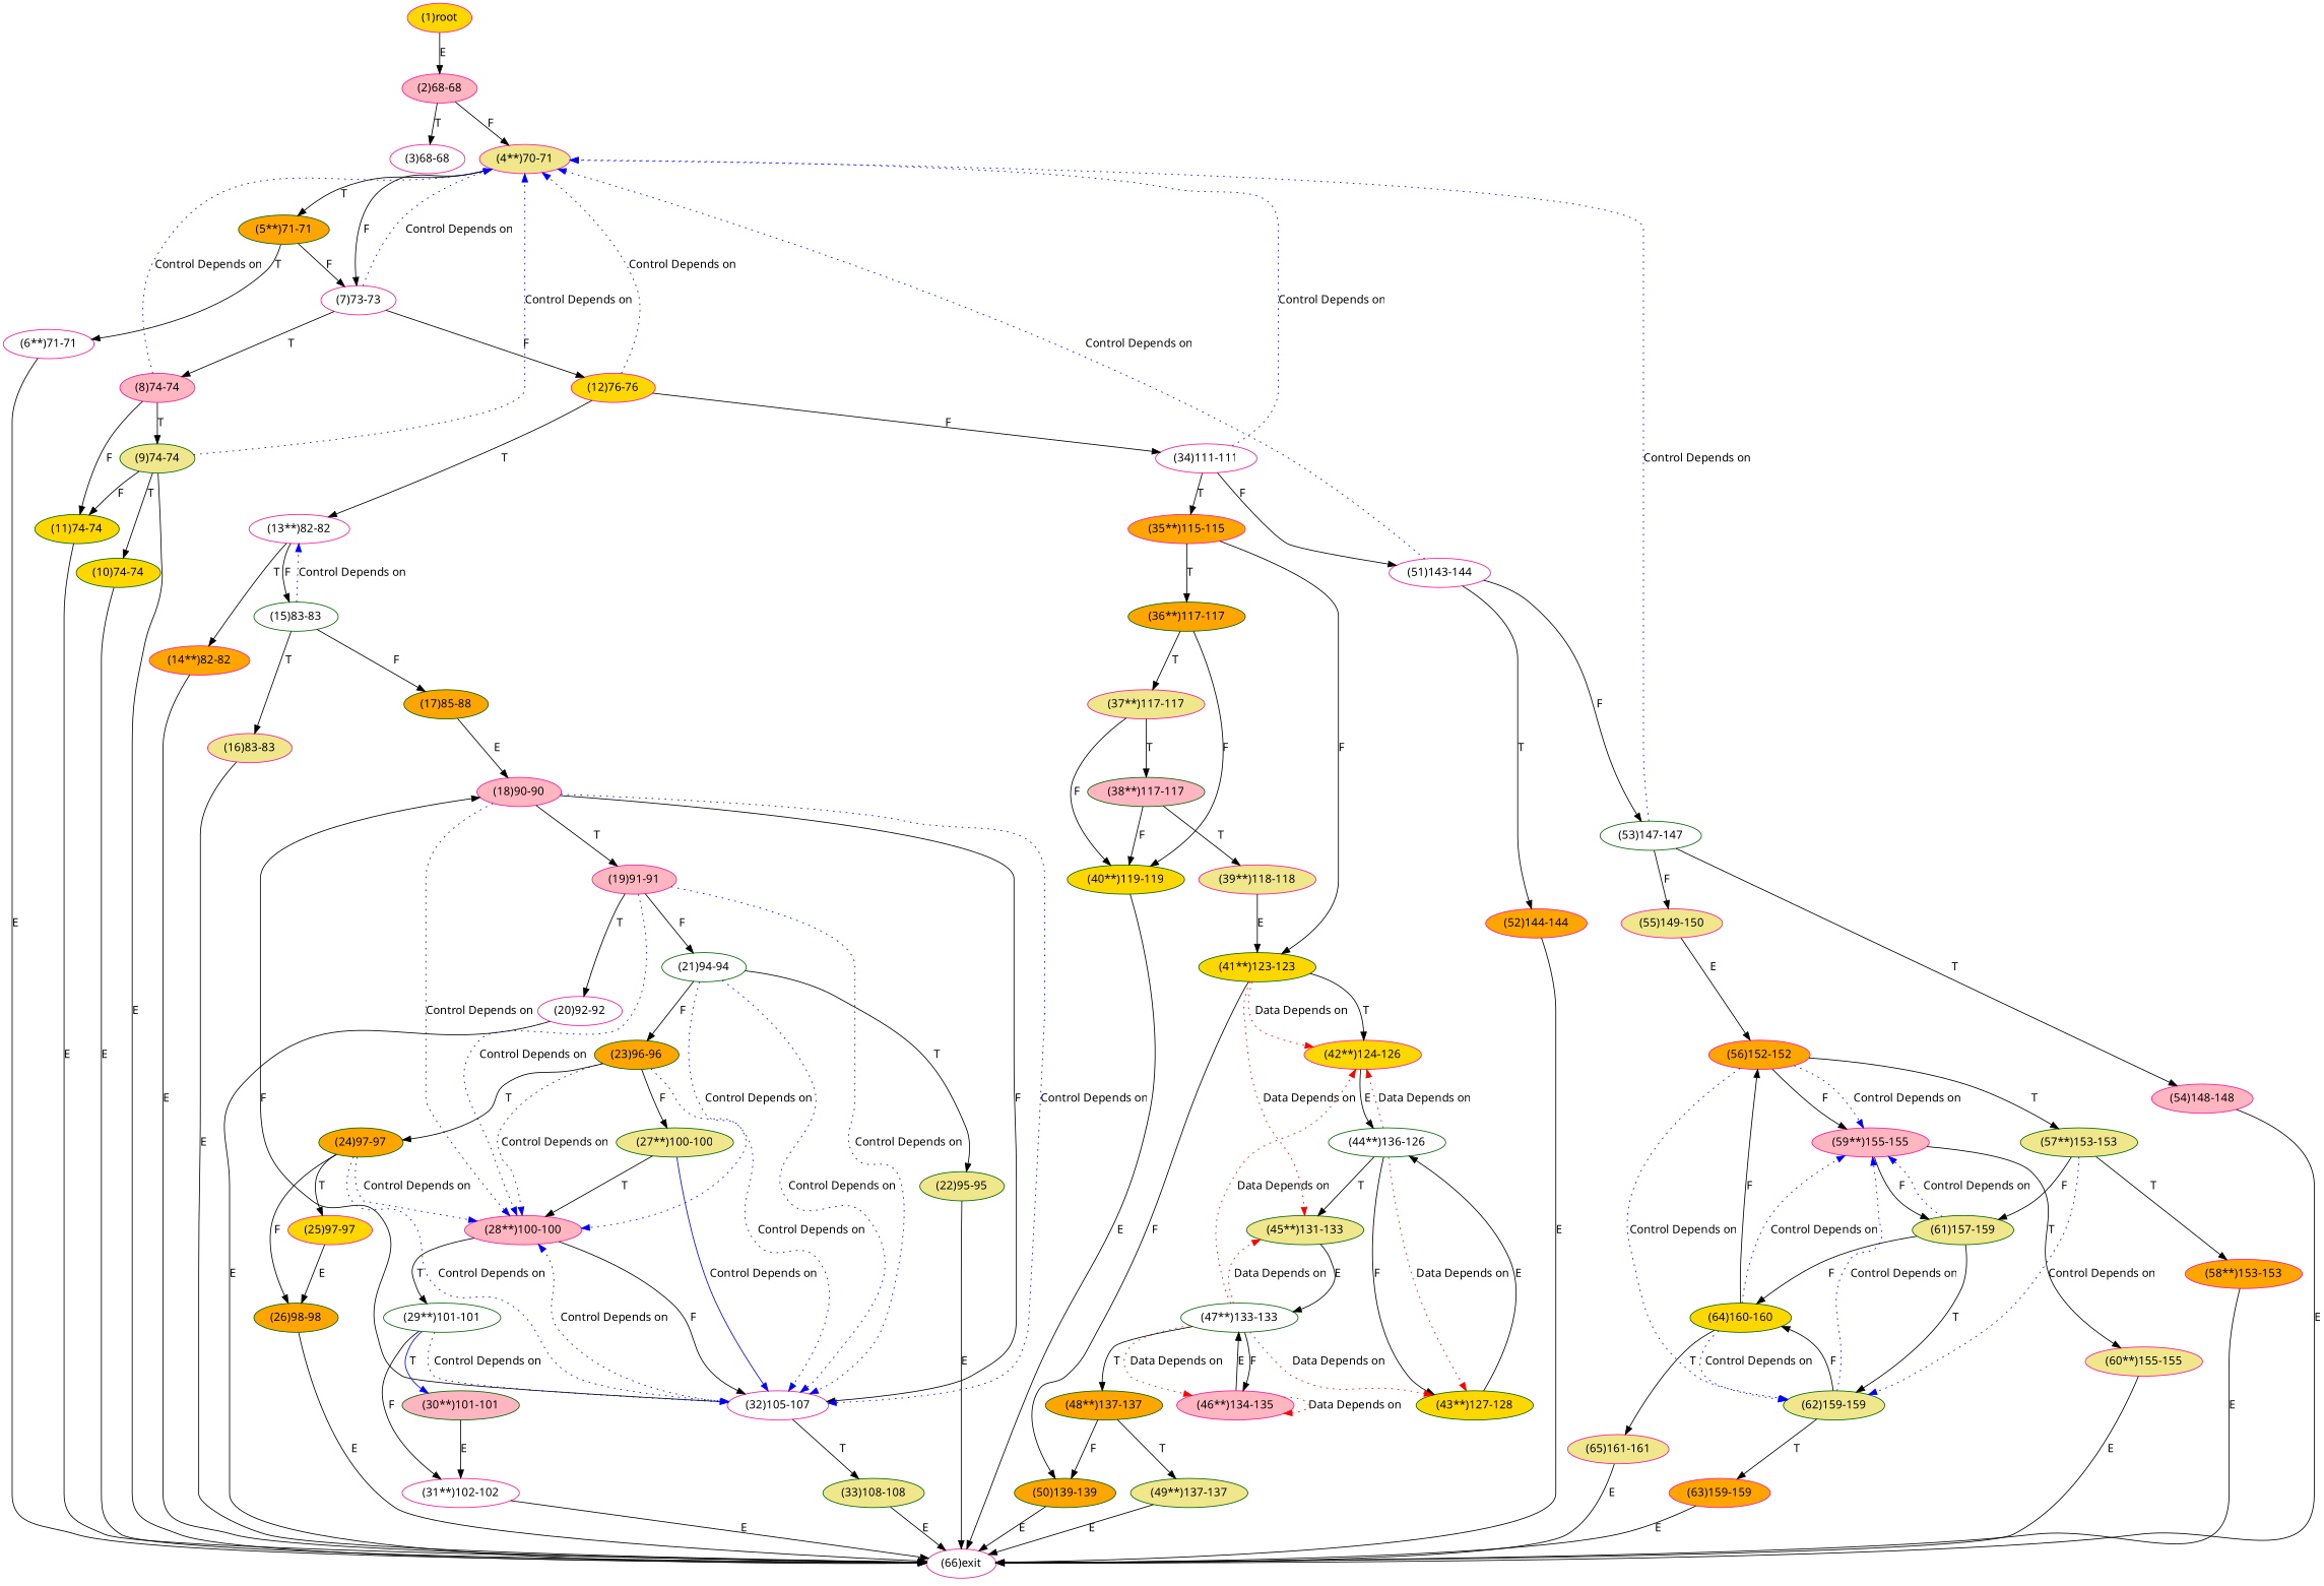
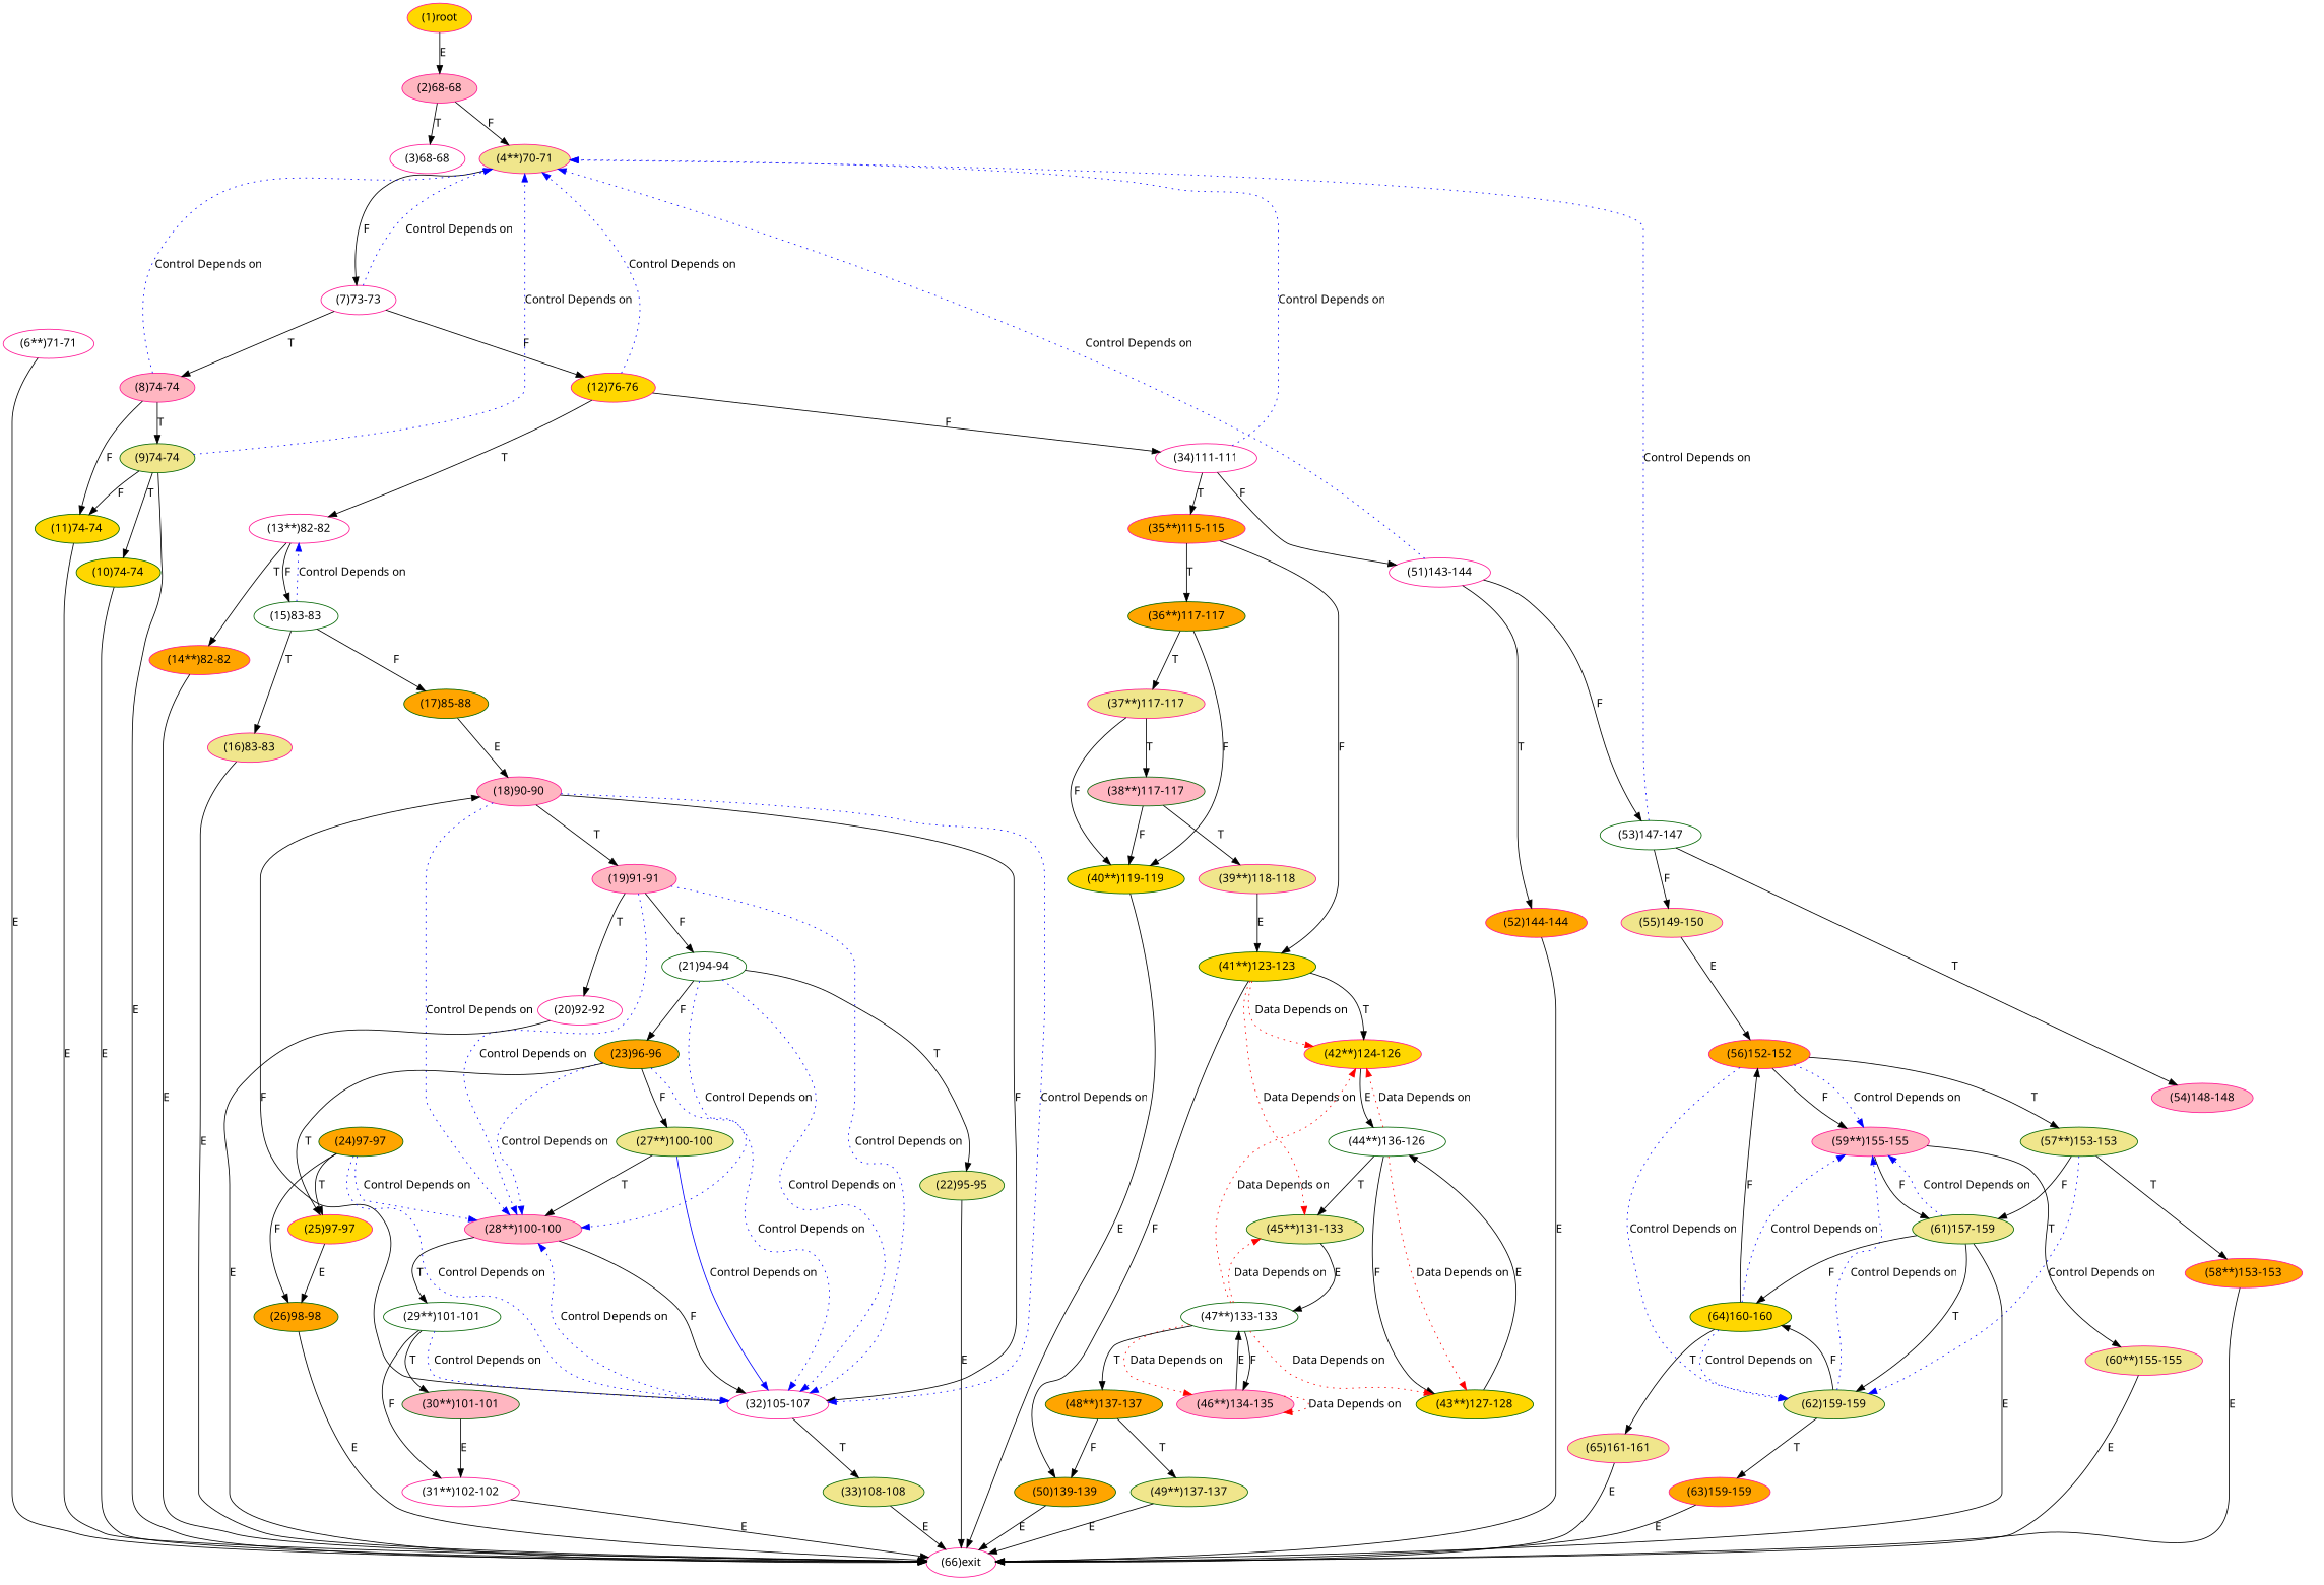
  digraph {
    fontname="Noto Sans"
    node [color=deeppink fillcolor=white fontname="Noto Sans" style=filled]
    edge [fontname="Noto Sans"]
    n1 [fillcolor=gold label="(1)root"]
    n2 [fillcolor=lightpink label="(2)68-68"]
    n3 [label="(3)68-68"]
    n4 [fillcolor=khaki label="(4**)70-71"]
-   n5 [color=darkgreen fillcolor=orange label="(5**)71-71"]
    n6 [label="(7)73-73"]
    n7 [label="(66)exit"]
    n8 [label="(6**)71-71"]
    n9 [fillcolor=lightpink label="(8)74-74"]
    n10 [fillcolor=gold label="(12)76-76"]
    n11 [color=darkgreen fillcolor=khaki label="(9)74-74"]
    n12 [color=darkgreen fillcolor=gold label="(11)74-74"]
    n13 [label="(13**)82-82"]
    n14 [label="(34)111-111"]
    n15 [color=darkgreen fillcolor=gold label="(10)74-74"]
    n16 [fillcolor=orange label="(14**)82-82"]
    n17 [color=darkgreen label="(15)83-83"]
    n18 [fillcolor=orange label="(35**)115-115"]
    n19 [label="(51)143-144"]
    n20 [color=darkgreen fillcolor=orange label="(17)85-88"]
    n21 [fillcolor=khaki label="(16)83-83"]
    n22 [fillcolor=lightpink label="(18)90-90"]
    n23 [fillcolor=lightpink label="(19)91-91"]
    n24 [fillcolor=lightpink label="(28**)100-100"]
    n25 [label="(32)105-107"]
    n26 [color=darkgreen label="(21)94-94"]
    n27 [label="(20)92-92"]
    n28 [color=darkgreen fillcolor=orange label="(23)96-96"]
    n29 [color=darkgreen fillcolor=khaki label="(22)95-95"]
    n30 [color=darkgreen label="(29**)101-101"]
    n31 [color=darkgreen fillcolor=khaki label="(33)108-108"]
    n32 [color=darkgreen fillcolor=orange label="(24)97-97"]
    n33 [color=darkgreen fillcolor=khaki label="(27**)100-100"]
    n34 [fillcolor=gold label="(25)97-97"]
    n35 [color=darkgreen fillcolor=orange label="(26)98-98"]
    n36 [label="(31**)102-102"]
    n37 [color=darkgreen fillcolor=lightpink label="(30**)101-101"]
    n38 [color=darkgreen fillcolor=orange label="(36**)117-117"]
    n39 [color=darkgreen fillcolor=gold label="(41**)123-123"]
    n40 [color=darkgreen label="(53)147-147"]
    n41 [fillcolor=orange label="(52)144-144"]
    n42 [color=darkgreen fillcolor=gold label="(40**)119-119"]
    n43 [fillcolor=khaki label="(37**)117-117"]
    n44 [fillcolor=gold label="(42**)124-126"]
    n45 [color=darkgreen fillcolor=khaki label="(45**)131-133"]
    n46 [color=darkgreen fillcolor=orange label="(50)139-139"]
    n47 [color=darkgreen fillcolor=lightpink label="(38**)117-117"]
    n48 [fillcolor=khaki label="(39**)118-118"]
    n49 [color=darkgreen label="(44**)136-126"]
    n50 [color=darkgreen fillcolor=gold label="(43**)127-128"]
    n51 [color=darkgreen label="(47**)133-133"]
    n52 [fillcolor=lightpink label="(46**)134-135"]
    n53 [color=darkgreen fillcolor=orange label="(48**)137-137"]
    n54 [color=darkgreen fillcolor=khaki label="(49**)137-137"]
    n55 [fillcolor=khaki label="(55)149-150"]
    n56 [fillcolor=lightpink label="(54)148-148"]
    n57 [fillcolor=orange label="(56)152-152"]
    n58 [fillcolor=lightpink label="(59**)155-155"]
    n59 [color=darkgreen fillcolor=khaki label="(57**)153-153"]
    n60 [color=darkgreen fillcolor=khaki label="(62)159-159"]
    n61 [color=darkgreen fillcolor=khaki label="(61)157-159"]
    n62 [fillcolor=khaki label="(60**)155-155"]
    n63 [color=darkgreen fillcolor=gold label="(64)160-160"]
    n64 [fillcolor=orange label="(58**)153-153"]
    n65 [fillcolor=orange label="(63)159-159"]
    n66 [fillcolor=khaki label="(65)161-161"]
    n1 -> n2 [label=E]
    n2 -> n3 [label=T]
    n2 -> n4 [label=F]
-   n4 -> n5 [label=T]
    n4 -> n6 [label=F]
-   n5 -> n6 [label=F]
-   n5 -> n8 [label=T]
    n6 -> n4 [color=blue label="Control Depends on" style=dotted]
    n6 -> n9 [label=T]
    n6 -> n10 [label=F]
    n8 -> n7 [label=E]
    n9 -> n4 [color=blue label="Control Depends on" style=dotted]
    n9 -> n11 [label=T]
    n9 -> n12 [label=F]
    n10 -> n4 [color=blue label="Control Depends on" style=dotted]
    n10 -> n13 [label=T]
    n10 -> n14 [label=F]
    n11 -> n4 [color=blue label="Control Depends on" style=dotted]
    n11 -> n7 [label=E]
    n11 -> n12 [label=F]
    n11 -> n15 [label=T]
    n12 -> n7 [label=E]
    n13 -> n16 [label=T]
    n13 -> n17 [label=F]
    n14 -> n4 [color=blue label="Control Depends on" style=dotted]
    n14 -> n18 [label=T]
    n14 -> n19 [label=F]
    n15 -> n7 [label=E]
    n16 -> n7 [label=E]
    n17 -> n13 [color=blue label="Control Depends on" style=dotted]
    n17 -> n20 [label=F]
    n17 -> n21 [label=T]
    n18 -> n38 [label=T]
    n18 -> n39 [label=F]
    n19 -> n4 [color=blue label="Control Depends on" style=dotted]
    n19 -> n40 [label=F]
    n19 -> n41 [label=T]
    n20 -> n22 [label=E]
    n21 -> n7 [label=E]
    n22 -> n23 [label=T]
    n22 -> n24 [color=blue label="Control Depends on" style=dotted]
    n22 -> n25 [label=F]
    n22 -> n25 [color=blue label="Control Depends on" style=dotted]
    n23 -> n24 [color=blue label="Control Depends on" style=dotted]
    n23 -> n25 [color=blue label="Control Depends on" style=dotted]
    n23 -> n26 [label=F]
    n23 -> n27 [label=T]
    n24 -> n25 [label=F]
    n24 -> n30 [label=T]
    n25 -> n22 [label=F]
    n25 -> n24 [color=blue label="Control Depends on" style=dotted]
    n25 -> n31 [label=T]
    n26 -> n24 [color=blue label="Control Depends on" style=dotted]
    n26 -> n25 [color=blue label="Control Depends on" style=dotted]
    n26 -> n28 [label=F]
    n26 -> n29 [label=T]
    n27 -> n7 [label=E]
    n28 -> n24 [color=blue label="Control Depends on" style=dotted]
    n28 -> n25 [color=blue label="Control Depends on" style=dotted]
-   n28 -> n32 [label=T]
+   n28 -> n34 [label=T]
    n28 -> n33 [label=F]
    n29 -> n7 [label=E]
    n30 -> n25 [color=blue label="Control Depends on" style=dotted]
    n30 -> n36 [label=F]
-   n30 -> n37 [label=T color=blue]
+   n30 -> n37 [label=T]
    n31 -> n7 [label=E]
    n32 -> n24 [color=blue label="Control Depends on" style=dotted]
    n32 -> n25 [color=blue label="Control Depends on" style=dotted]
    n32 -> n34 [label=T]
    n32 -> n35 [label=F]
    n33 -> n24 [label=T]
    n33 -> n25 [color=blue label="Control Depends on" style=solid]
    n34 -> n35 [label=E]
    n35 -> n7 [label=E]
    n36 -> n7 [label=E]
    n37 -> n36 [label=E]
    n38 -> n42 [label=F]
    n38 -> n43 [label=T]
    n39 -> n44 [label=T]
    n39 -> n44 [color=red label="Data Depends on" style=dotted]
    n39 -> n45 [color=red label="Data Depends on" style=dotted]
    n39 -> n46 [label=F]
    n40 -> n4 [color=blue label="Control Depends on" style=dotted]
    n40 -> n55 [label=F]
    n40 -> n56 [label=T]
    n41 -> n7 [label=E]
    n42 -> n7 [label=E]
    n43 -> n42 [label=F]
    n43 -> n47 [label=T]
    n44 -> n49 [label=E]
    n45 -> n51 [label=E]
    n46 -> n7 [label=E]
    n47 -> n42 [label=F]
    n47 -> n48 [label=T]
    n48 -> n39 [label=E]
    n49 -> n44 [color=red label="Data Depends on" style=dotted]
    n49 -> n45 [label=T]
    n49 -> n50 [label=F]
    n49 -> n50 [color=red label="Data Depends on" style=dotted]
    n50 -> n49 [label=E]
    n51 -> n44 [color=red label="Data Depends on" style=dotted]
    n51 -> n45 [color=red label="Data Depends on" style=dotted]
    n51 -> n50 [color=red label="Data Depends on" style=dotted]
    n51 -> n52 [label=F]
    n51 -> n52 [color=red label="Data Depends on" style=dotted]
    n51 -> n53 [label=T]
    n52 -> n51 [label=E]
    n52 -> n52 [color=red label="Data Depends on" style=dotted]
    n53 -> n46 [label=F]
    n53 -> n54 [label=T]
    n54 -> n7 [label=E]
    n55 -> n57 [label=E]
-   n56 -> n7 [label=E]
+   n61 -> n7 [label=E]
    n57 -> n58 [label=F]
    n57 -> n58 [color=blue label="Control Depends on" style=dotted]
    n57 -> n59 [label=T]
    n57 -> n60 [color=blue label="Control Depends on" style=dotted]
    n58 -> n61 [label=F]
    n58 -> n62 [label=T]
    n59 -> n60 [color=blue label="Control Depends on" style=dotted]
    n59 -> n61 [label=F]
    n59 -> n64 [label=T]
    n60 -> n58 [color=blue label="Control Depends on" style=dotted]
    n60 -> n63 [label=F]
    n60 -> n65 [label=T]
    n61 -> n58 [color=blue label="Control Depends on" style=dotted]
    n61 -> n60 [label=T]
    n61 -> n63 [label=F]
    n62 -> n7 [label=E]
    n63 -> n57 [label=F]
    n63 -> n58 [color=blue label="Control Depends on" style=dotted]
    n63 -> n60 [color=blue label="Control Depends on" style=dotted]
    n63 -> n66 [label=T]
    n64 -> n7 [label=E]
    n65 -> n7 [label=E]
    n66 -> n7 [label=E]
  }
